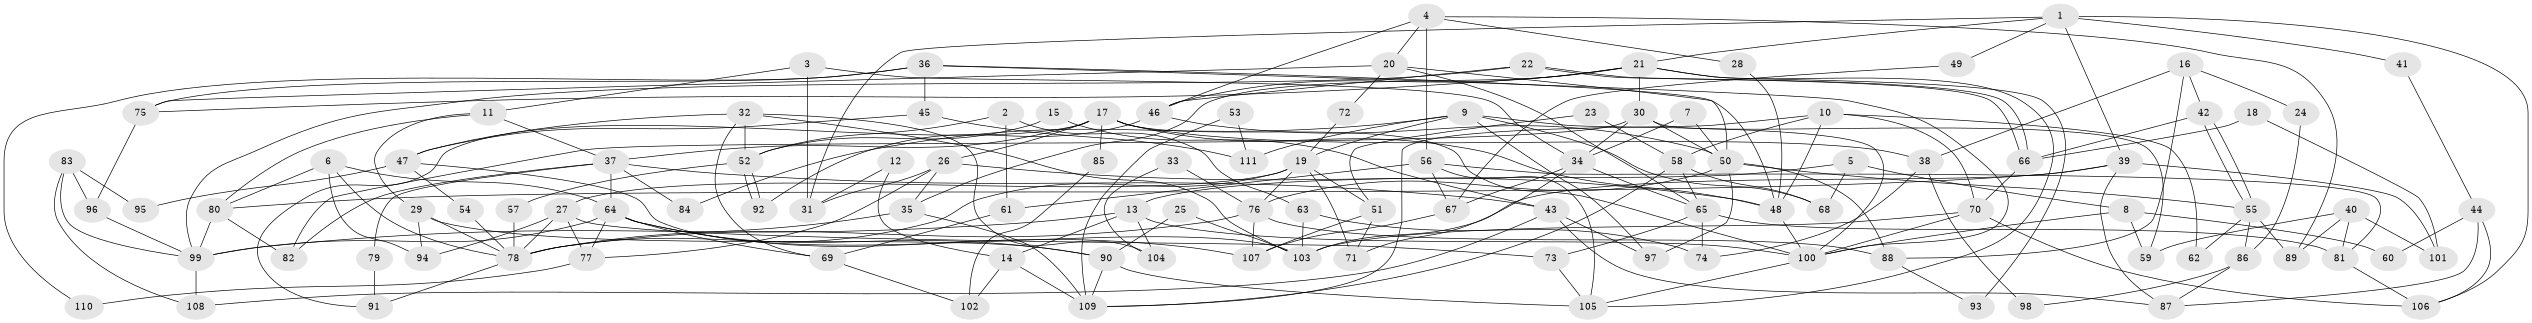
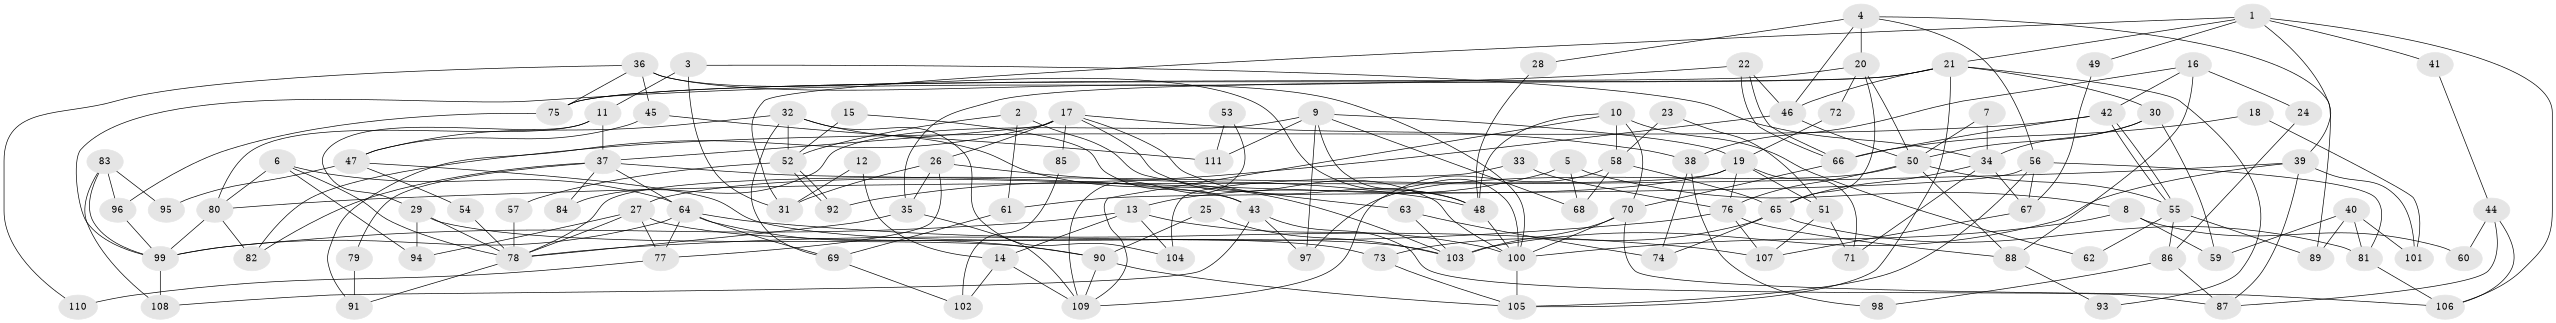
  graph {
    node [color=gray90 style=filled]
    1
    21
    31
    39
    41
    49
    106
    46
    75
    30
    35
    93
    105
    80
    101
    103
    87
    44
    67
    2
    52
    61
    63
    92
    57
    69
    74
    3
    11
    34
    29
    37
    71
    65
    4
    20
    28
    56
    89
    50
    72
    48
    81
    5
    8
    13
    68
    60
    100
    59
    14
    99
    104
    6
    64
    78
    94
    90
    77
    107
    91
    82
    7
    97
    88
    76
    55
    9
    19
    84
    111
    27
    51
    10
    58
    62
    70
    109
    43
    79
    12
    102
    108
    15
    16
    24
    38
    42
    86
    98
    66
    17
    26
    85
    18
    73
    96
    22
    23
    25
    110
    32
    47
    54
    95
    33
    36
    45
    40
    53
    83
    1 -- 21
    1 -- 31
    1 -- 39
    1 -- 41
    1 -- 49
    1 -- 106
    21 -- 46
    21 -- 75
    21 -- 30
    21 -- 35
    21 -- 93
    21 -- 105
    39 -- 80
    39 -- 101
    39 -- 103
    39 -- 87
    41 -- 44
    49 -- 67
    46 -- 92
    46 -- 50
    75 -- 96
    30 -- 34
    30 -- 50
    30 -- 59
    35 -- 78
    35 -- 109
    80 -- 99
    80 -- 82
    44 -- 106
    44 -- 87
    44 -- 60
    67 -- 107
    2 -- 52
    2 -- 61
    2 -- 63
    52 -- 92
    52 -- 92
    52 -- 57
    61 -- 69
    63 -- 103
    63 -- 74
    57 -- 78
    69 -- 102
    3 -- 31
    3 -- 11
    3 -- 34
    11 -- 80
    11 -- 29
    11 -- 37
    34 -- 67
    34 -- 71
    34 -- 65
    29 -- 78
    29 -- 94
    29 -- 90
    37 -- 64
    37 -- 82
    37 -- 84
    37 -- 43
    37 -- 79
    65 -- 74
    65 -- 81
    65 -- 73
    4 -- 46
    4 -- 20
    4 -- 28
    4 -- 56
    4 -- 89
    20 -- 75
    20 -- 65
    20 -- 50
    20 -- 72
    28 -- 48
    56 -- 105
    56 -- 67
    56 -- 61
    56 -- 81
    50 -- 97
    50 -- 88
    50 -- 76
    50 -- 55
    72 -- 19
    48 -- 100
    81 -- 106
    5 -- 8
    5 -- 13
    5 -- 68
    8 -- 60
    8 -- 100
    8 -- 59
    13 -- 100
    13 -- 14
    13 -- 99
    13 -- 104
    100 -- 105
    14 -- 109
    14 -- 102
    99 -- 108
    6 -- 80
    6 -- 64
    6 -- 78
    6 -- 94
    64 -- 69
    64 -- 99
    64 -- 90
    64 -- 77
    64 -- 107
    78 -- 91
    90 -- 105
    90 -- 109
    77 -- 110
    7 -- 34
    7 -- 50
    88 -- 93
    76 -- 78
    76 -- 107
    76 -- 88
    55 -- 89
    55 -- 62
    55 -- 86
    9 -- 68
    9 -- 100
    9 -- 97
    9 -- 19
    9 -- 84
    9 -- 111
    19 -- 71
    19 -- 78
    19 -- 76
    19 -- 27
    19 -- 51
    27 -- 78
    27 -- 94
    27 -- 77
    27 -- 73
    51 -- 71
    51 -- 107
    10 -- 48
    10 -- 58
    10 -- 62
    10 -- 70
    10 -- 109
    58 -- 65
    58 -- 68
    58 -- 109
    70 -- 106
    70 -- 103
    70 -- 100
    43 -- 87
    43 -- 97
    43 -- 108
    79 -- 91
    12 -- 31
    12 -- 14
    15 -- 52
    15 -- 43
    16 -- 88
    16 -- 24
    16 -- 38
    16 -- 42
    24 -- 86
    38 -- 74
    38 -- 98
-   30 -- 82
+   42 -- 82
    42 -- 55
    42 -- 55
    42 -- 66
    86 -- 87
    86 -- 98
    66 -- 70
    17 -- 37
    17 -- 48
    17 -- 100
    17 -- 91
    17 -- 38
    17 -- 26
    17 -- 85
    26 -- 31
    26 -- 35
    26 -- 48
    26 -- 77
    85 -- 102
    18 -- 101
    18 -- 66
    73 -- 105
    96 -- 99
    22 -- 46
    22 -- 99
    22 -- 66
    22 -- 66
    23 -- 51
    23 -- 58
    25 -- 103
    25 -- 90
    32 -- 103
    32 -- 52
    32 -- 69
    32 -- 104
    32 -- 47
    47 -- 103
    47 -- 54
    47 -- 95
    54 -- 78
    33 -- 104
    33 -- 76
    36 -- 75
    36 -- 48
    36 -- 100
    36 -- 110
    36 -- 45
    45 -- 111
    45 -- 47
    40 -- 101
    40 -- 89
    40 -- 81
    40 -- 59
    53 -- 111
    53 -- 109
    83 -- 99
    83 -- 108
    83 -- 96
    83 -- 95
  }
